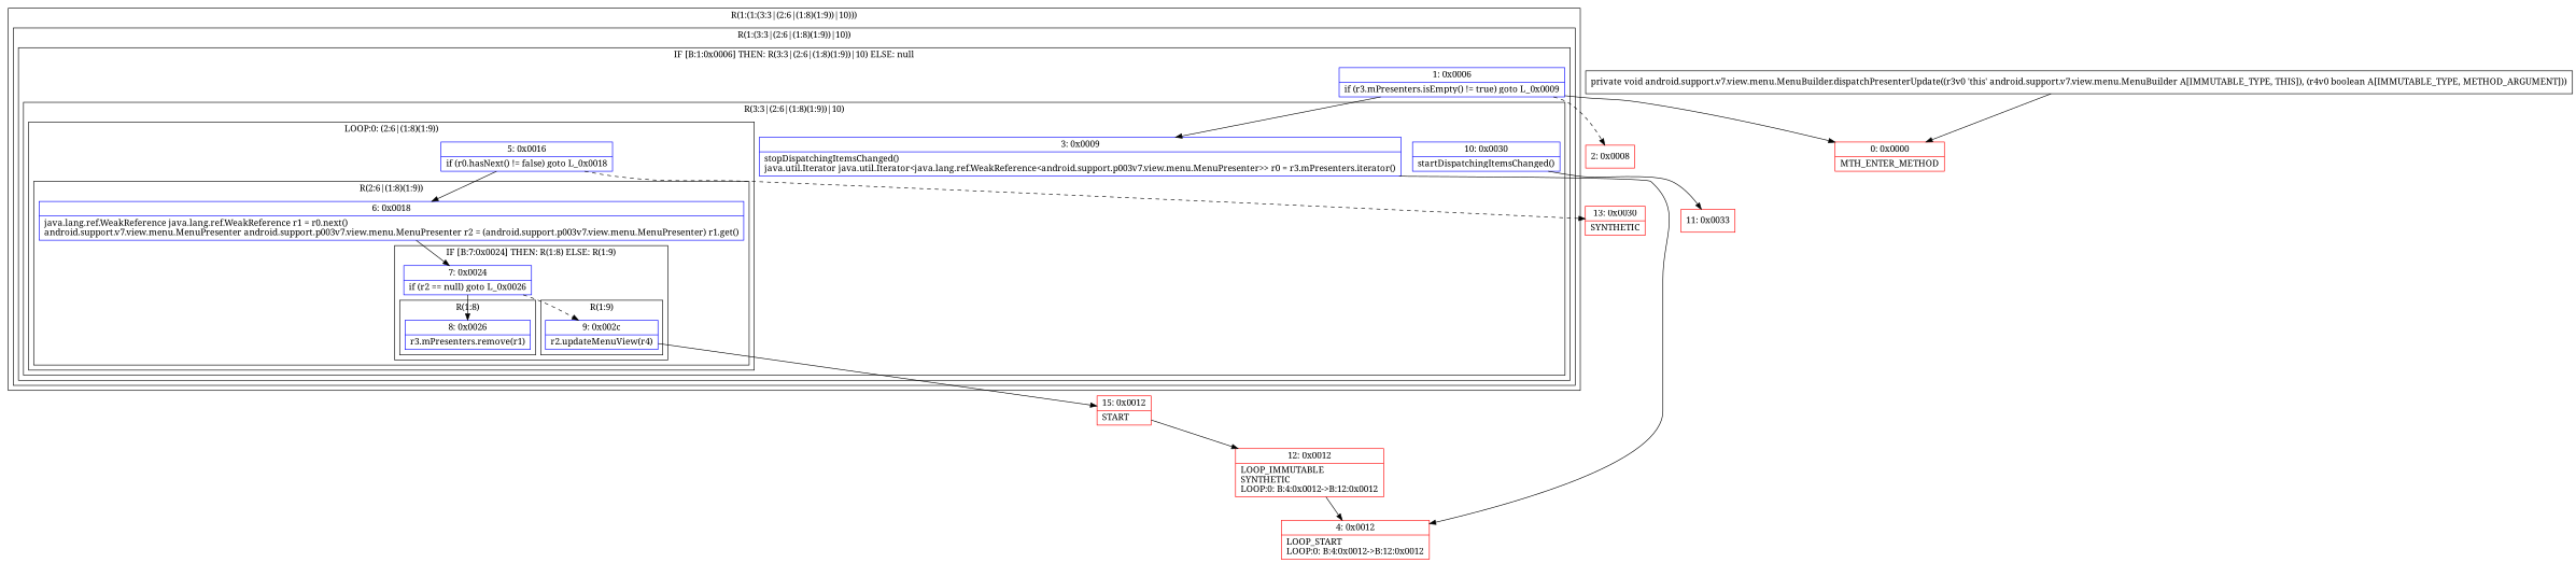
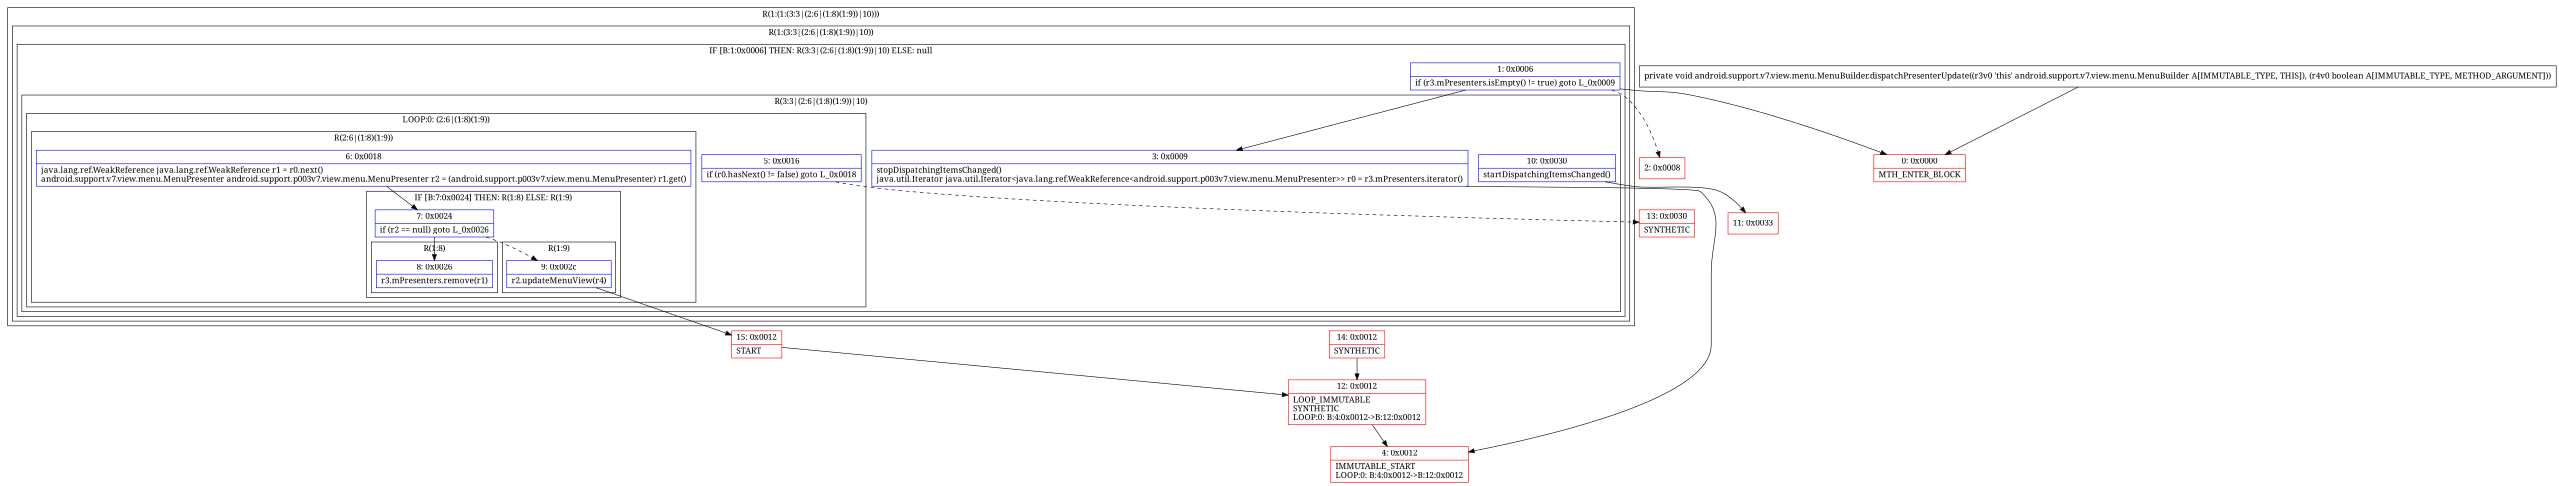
  digraph {
    fontname="Noto Serif"
    node [color=blue fontname="Noto Serif" shape=record]
    edge [fontname="Noto Serif"]
    n1 [label="{8\:\ 0x0026|r3.mPresenters.remove(r1)\l}"]
    n2 [label="{9\:\ 0x002c|r2.updateMenuView(r4)\l}"]
    n3 [label="{7\:\ 0x0024|if (r2 == null) goto L_0x0026\l}"]
    n4 [label="{6\:\ 0x0018|java.lang.ref.WeakReference java.lang.ref.WeakReference r1 = r0.next()\landroid.support.v7.view.menu.MenuPresenter android.support.p003v7.view.menu.MenuPresenter r2 = (android.support.p003v7.view.menu.MenuPresenter) r1.get()\l}"]
    n5 [label="{5\:\ 0x0016|if (r0.hasNext() != false) goto L_0x0018\l}"]
    n6 [label="{3\:\ 0x0009|stopDispatchingItemsChanged()\ljava.util.Iterator java.util.Iterator\<java.lang.ref.WeakReference\<android.support.p003v7.view.menu.MenuPresenter\>\> r0 = r3.mPresenters.iterator()\l}"]
    n7 [label="{10\:\ 0x0030|startDispatchingItemsChanged()\l}"]
    n8 [label="{1\:\ 0x0006|if (r3.mPresenters.isEmpty() != true) goto L_0x0009\l}"]
    n9 [color=red label="{15\:\ 0x0012|START\l}"]
    n10 [color=red label="{13\:\ 0x0030|SYNTHETIC\l}"]
-   n11 [color=red label="{4\:\ 0x0012|LOOP_START\lLOOP:0: B:4:0x0012\-\>B:12:0x0012\l}"]
+   n11 [color=red label="{4\:\ 0x0012|IMMUTABLE_START\lLOOP:0: B:4:0x0012\-\>B:12:0x0012\l}"]
    n12 [color=red label="{11\:\ 0x0033}"]
    n13 [color=red label="{2\:\ 0x0008}"]
-   n14 [color=red label="{0\:\ 0x0000|MTH_ENTER_METHOD\l}"]
+   n14 [color=red label="{0\:\ 0x0000|MTH_ENTER_BLOCK\l}"]
+   n15 [color=red label="{14\:\ 0x0012|SYNTHETIC\l}"]
    n16 [color=red label="{12\:\ 0x0012|LOOP_IMMUTABLE\lSYNTHETIC\lLOOP:0: B:4:0x0012\-\>B:12:0x0012\l}"]
    n17 [label="{private void android.support.v7.view.menu.MenuBuilder.dispatchPresenterUpdate((r3v0 'this' android.support.v7.view.menu.MenuBuilder A[IMMUTABLE_TYPE, THIS]), (r4v0 boolean A[IMMUTABLE_TYPE, METHOD_ARGUMENT])) }" color=""]
    subgraph cluster_1 {
      label="R(1:(1:(3:3|(2:6|(1:8)(1:9))|10)))"
      subgraph cluster_2 {
        label="R(1:(3:3|(2:6|(1:8)(1:9))|10))"
        subgraph cluster_3 {
          label="IF [B:1:0x0006] THEN: R(3:3|(2:6|(1:8)(1:9))|10) ELSE: null"
          n8
          subgraph cluster_4 {
            label="R(3:3|(2:6|(1:8)(1:9))|10)"
            n6
            n7
            subgraph cluster_5 {
              label="LOOP:0: (2:6|(1:8)(1:9))"
              n5
              subgraph cluster_6 {
                label="R(2:6|(1:8)(1:9))"
                n4
                subgraph cluster_7 {
                  label="IF [B:7:0x0024] THEN: R(1:8) ELSE: R(1:9)"
                  n3
                  subgraph cluster_8 {
                    label="R(1:8)"
                    n1
                  }
                  subgraph cluster_9 {
                    label="R(1:9)"
                    n2
                  }
                }
              }
            }
          }
        }
      }
    }
    n2 -> n9
    n3 -> n1
    n3 -> n2 [style=dashed]
    n4 -> n3
-   n5 -> n4
    n5 -> n10 [style=dashed]
    n6 -> n11
    n7 -> n12
    n8 -> n6
    n8 -> n13 [style=dashed]
    n8 -> n14
    n9 -> n16
+   n15 -> n16
    n16 -> n11
    n17 -> n14
  }
